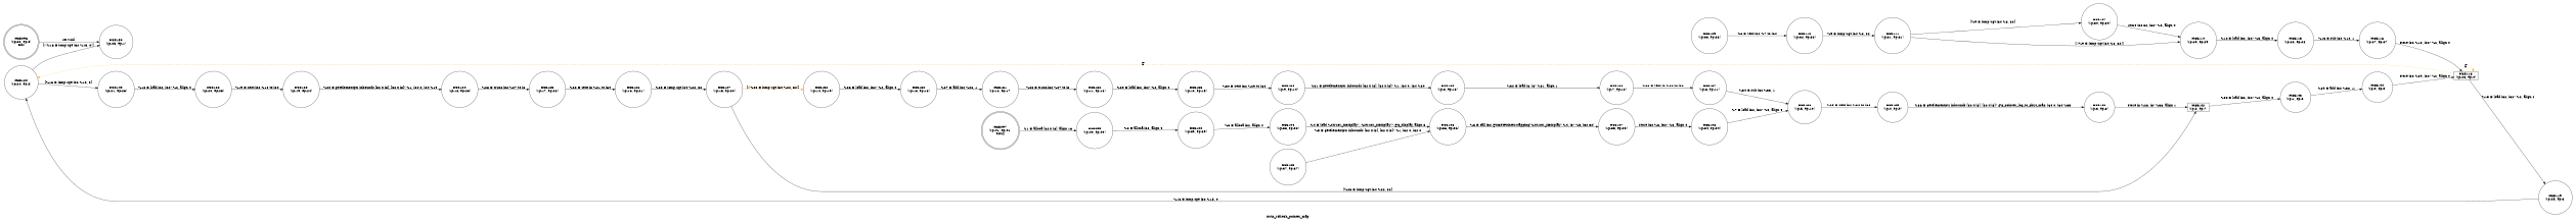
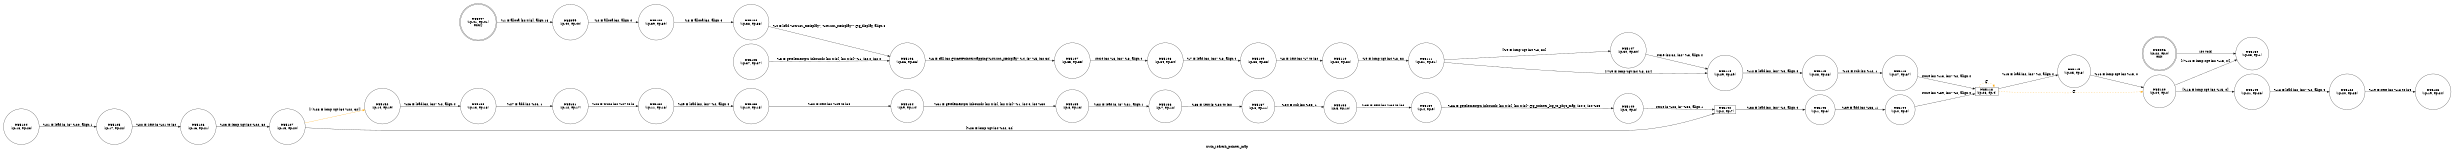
  digraph {
    label=xwin_refresh_pointer_map
    rankdir=LR
    node [shape=circle]
    n1 [label="N85096\n(rp:22, ep:0)\nexit" shape=doublecircle]
    n2 [label="N85150\n(rp:23, ep:1)"]
    n3 [label="N85097\n(rp:41, ep:41)\nentry" shape=doublecircle]
    n4 [label="N85099\n(rp:40, ep:40)"]
    n5 [label="N85100\n(rp:39, ep:39)"]
    n6 [label="N85104\n(rp:38, ep:38)"]
    n7 [label="N85106\n(rp:36, ep:36)"]
    n8 [label="N85105\n(rp:37, ep:37)"]
    n9 [label="N85107\n(rp:35, ep:35)"]
    n10 [label="N85108\n(rp:34, ep:34)"]
    n11 [label="N85109\n(rp:33, ep:33)"]
    n12 [label="N85110\n(rp:32, ep:32)"]
    n13 [label="N85111\n(rp:31, ep:31)"]
    n14 [label="N85147\n(rp:30, ep:30)"]
    n15 [label="N85114\n(rp:29, ep:29)"]
    n16 [label="N85115\n(rp:28, ep:28)"]
    n17 [label="N85116\n(rp:27, ep:67)"]
    n18 [label="N85118\n(rp:26, ep:4)" shape=box]
    n19 [label="N85119\n(rp:25, ep:3)"]
    n20 [label="N85120\n(rp:24, ep:2)"]
    n21 [label="N85149\n(rp:21, ep:26)"]
    n22 [label="N85122\n(rp:20, ep:25)"]
    n23 [label="N85123\n(rp:19, ep:24)"]
    n24 [label="N85124\n(rp:18, ep:23)"]
    n25 [label="N85125\n(rp:17, ep:22)"]
    n26 [label="N85126\n(rp:16, ep:21)"]
    n27 [label="N85127\n(rp:15, ep:20)"]
    n28 [label="N85152\n(rp:14, ep:19)"]
    n29 [label="N85142\n(rp:2, ep:7)" shape=box]
    n30 [label="N85130\n(rp:13, ep:18)"]
    n31 [label="N85143\n(rp:1, ep:6)"]
    n32 [label="N85131\n(rp:12, ep:17)"]
    n33 [label="N85144\n(rp:0, ep:5)"]
    n34 [label="N85132\n(rp:11, ep:16)"]
    n35 [label="N85133\n(rp:10, ep:15)"]
    n36 [label="N85134\n(rp:9, ep:14)"]
    n37 [label="N85135\n(rp:8, ep:13)"]
    n38 [label="N85136\n(rp:7, ep:12)"]
    n39 [label="N85137\n(rp:6, ep:11)"]
    n40 [label="N85138\n(rp:5, ep:10)"]
    n41 [label="N85139\n(rp:4, ep:9)"]
    n42 [label="N85140\n(rp:3, ep:8)"]
    n1 -> n2 [label="ret void"]
    n3 -> n4 [label="%1 = alloca [32 x i8], align 16"]
    n4 -> n5 [label="%2 = alloca i32, align 4"]
    n5 -> n6 [label="%3 = alloca i32, align 4"]
    n6 -> n7 [label="%4 = load %struct._XDisplay*, %struct._XDisplay** @g_display, align 8"]
    n7 -> n9 [label="%6 = call i32 @XGetPointerMapping(%struct._XDisplay* %4, i8* %5, i32 32)"]
    n8 -> n7 [label="%5 = getelementptr inbounds [32 x i8], [32 x i8]* %1, i32 0, i32 0"]
    n9 -> n10 [label="store i32 %6, i32* %3, align 4"]
-   n10 -> n40 [label="%7 = load i32, i32* %3, align 4"]
+   n10 -> n11 [label="%7 = load i32, i32* %3, align 4"]
    n11 -> n12 [label="%8 = zext i32 %7 to i64"]
    n12 -> n13 [label="%9 = icmp ugt i64 %8, 32"]
    n13 -> n14 [label="[%9 = icmp ugt i64 %8, 32]"]
    n13 -> n15 [label="[!(%9 = icmp ugt i64 %8, 32)]"]
    n14 -> n15 [label="store i32 32, i32* %3, align 4"]
    n15 -> n16 [label="%12 = load i32, i32* %3, align 4"]
    n16 -> n17 [label="%13 = sub i32 %12, 1"]
    n17 -> n18 [label="store i32 %13, i32* %2, align 4"]
    n18 -> n18 [color=orange label="@" style=dashed]
    n18 -> n19 [label="%15 = load i32, i32* %2, align 4"]
    n18 -> n20 [color=orange label="@" style=dashed]
    n19 -> n20 [label="%16 = icmp sge i32 %15, 0"]
    n20 -> n2 [label="[!(%16 = icmp sge i32 %15, 0)]"]
    n20 -> n21 [label="[%16 = icmp sge i32 %15, 0]"]
    n21 -> n22 [label="%18 = load i32, i32* %2, align 4"]
    n22 -> n23 [label="%19 = sext i32 %18 to i64"]
-   n23 -> n24 [label="%20 = getelementptr inbounds [32 x i8], [32 x i8]* %1, i64 0, i64 %19"]
-   n24 -> n25 [label="%28 = trunc i32 %27 to i8"]
+   n24 -> n25 [label="%21 = load i8, i8* %20, align 1"]
    n25 -> n26 [label="%22 = zext i8 %21 to i64"]
    n26 -> n27 [label="%23 = icmp ugt i64 %22, 32"]
    n27 -> n28 [color=orange label="[!(%23 = icmp ugt i64 %22, 32)]"]
    n27 -> n29 [label="[%23 = icmp ugt i64 %22, 32]"]
    n28 -> n30 [label="%26 = load i32, i32* %2, align 4"]
    n29 -> n31 [label="%38 = load i32, i32* %2, align 4"]
    n30 -> n32 [label="%27 = add i32 %26, 1"]
    n31 -> n33 [label="%39 = add i32 %38, -1"]
    n32 -> n34 [label="%28 = trunc i32 %27 to i8"]
    n33 -> n18 [label="store i32 %39, i32* %2, align 4"]
    n34 -> n35 [label="%29 = load i32, i32* %2, align 4"]
    n35 -> n36 [label="%30 = sext i32 %29 to i64"]
    n36 -> n37 [label="%31 = getelementptr inbounds [32 x i8], [32 x i8]* %1, i64 0, i64 %30"]
    n37 -> n38 [label="%32 = load i8, i8* %31, align 1"]
    n38 -> n39 [label="%33 = zext i8 %32 to i32"]
    n39 -> n40 [label="%34 = sub i32 %33, 1"]
    n40 -> n41 [label="%35 = sext i32 %34 to i64"]
    n41 -> n42 [label="%36 = getelementptr inbounds [32 x i8], [32 x i8]* @g_pointer_log_to_phys_map, i64 0, i64 %35"]
    n42 -> n29 [label="store i8 %28, i8* %36, align 1"]
  }
